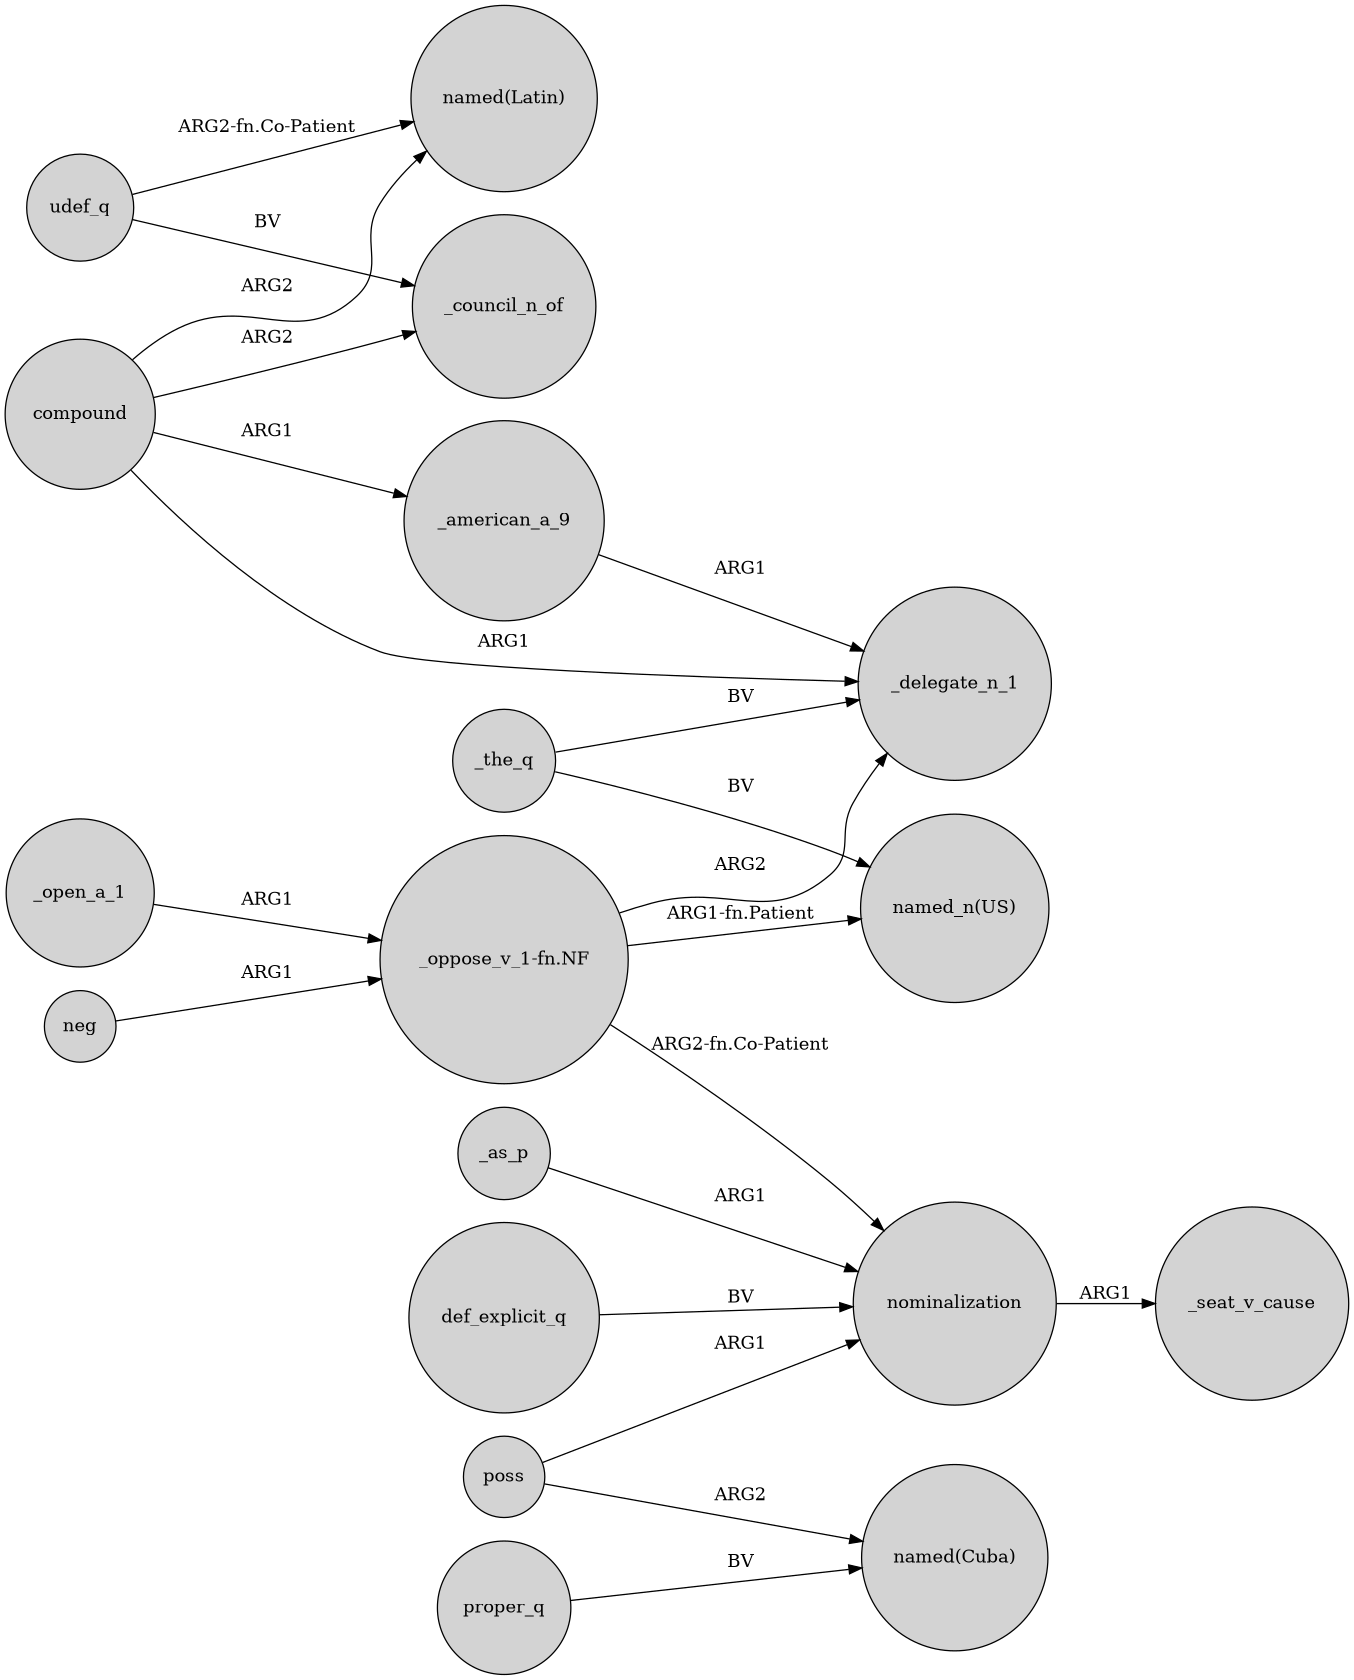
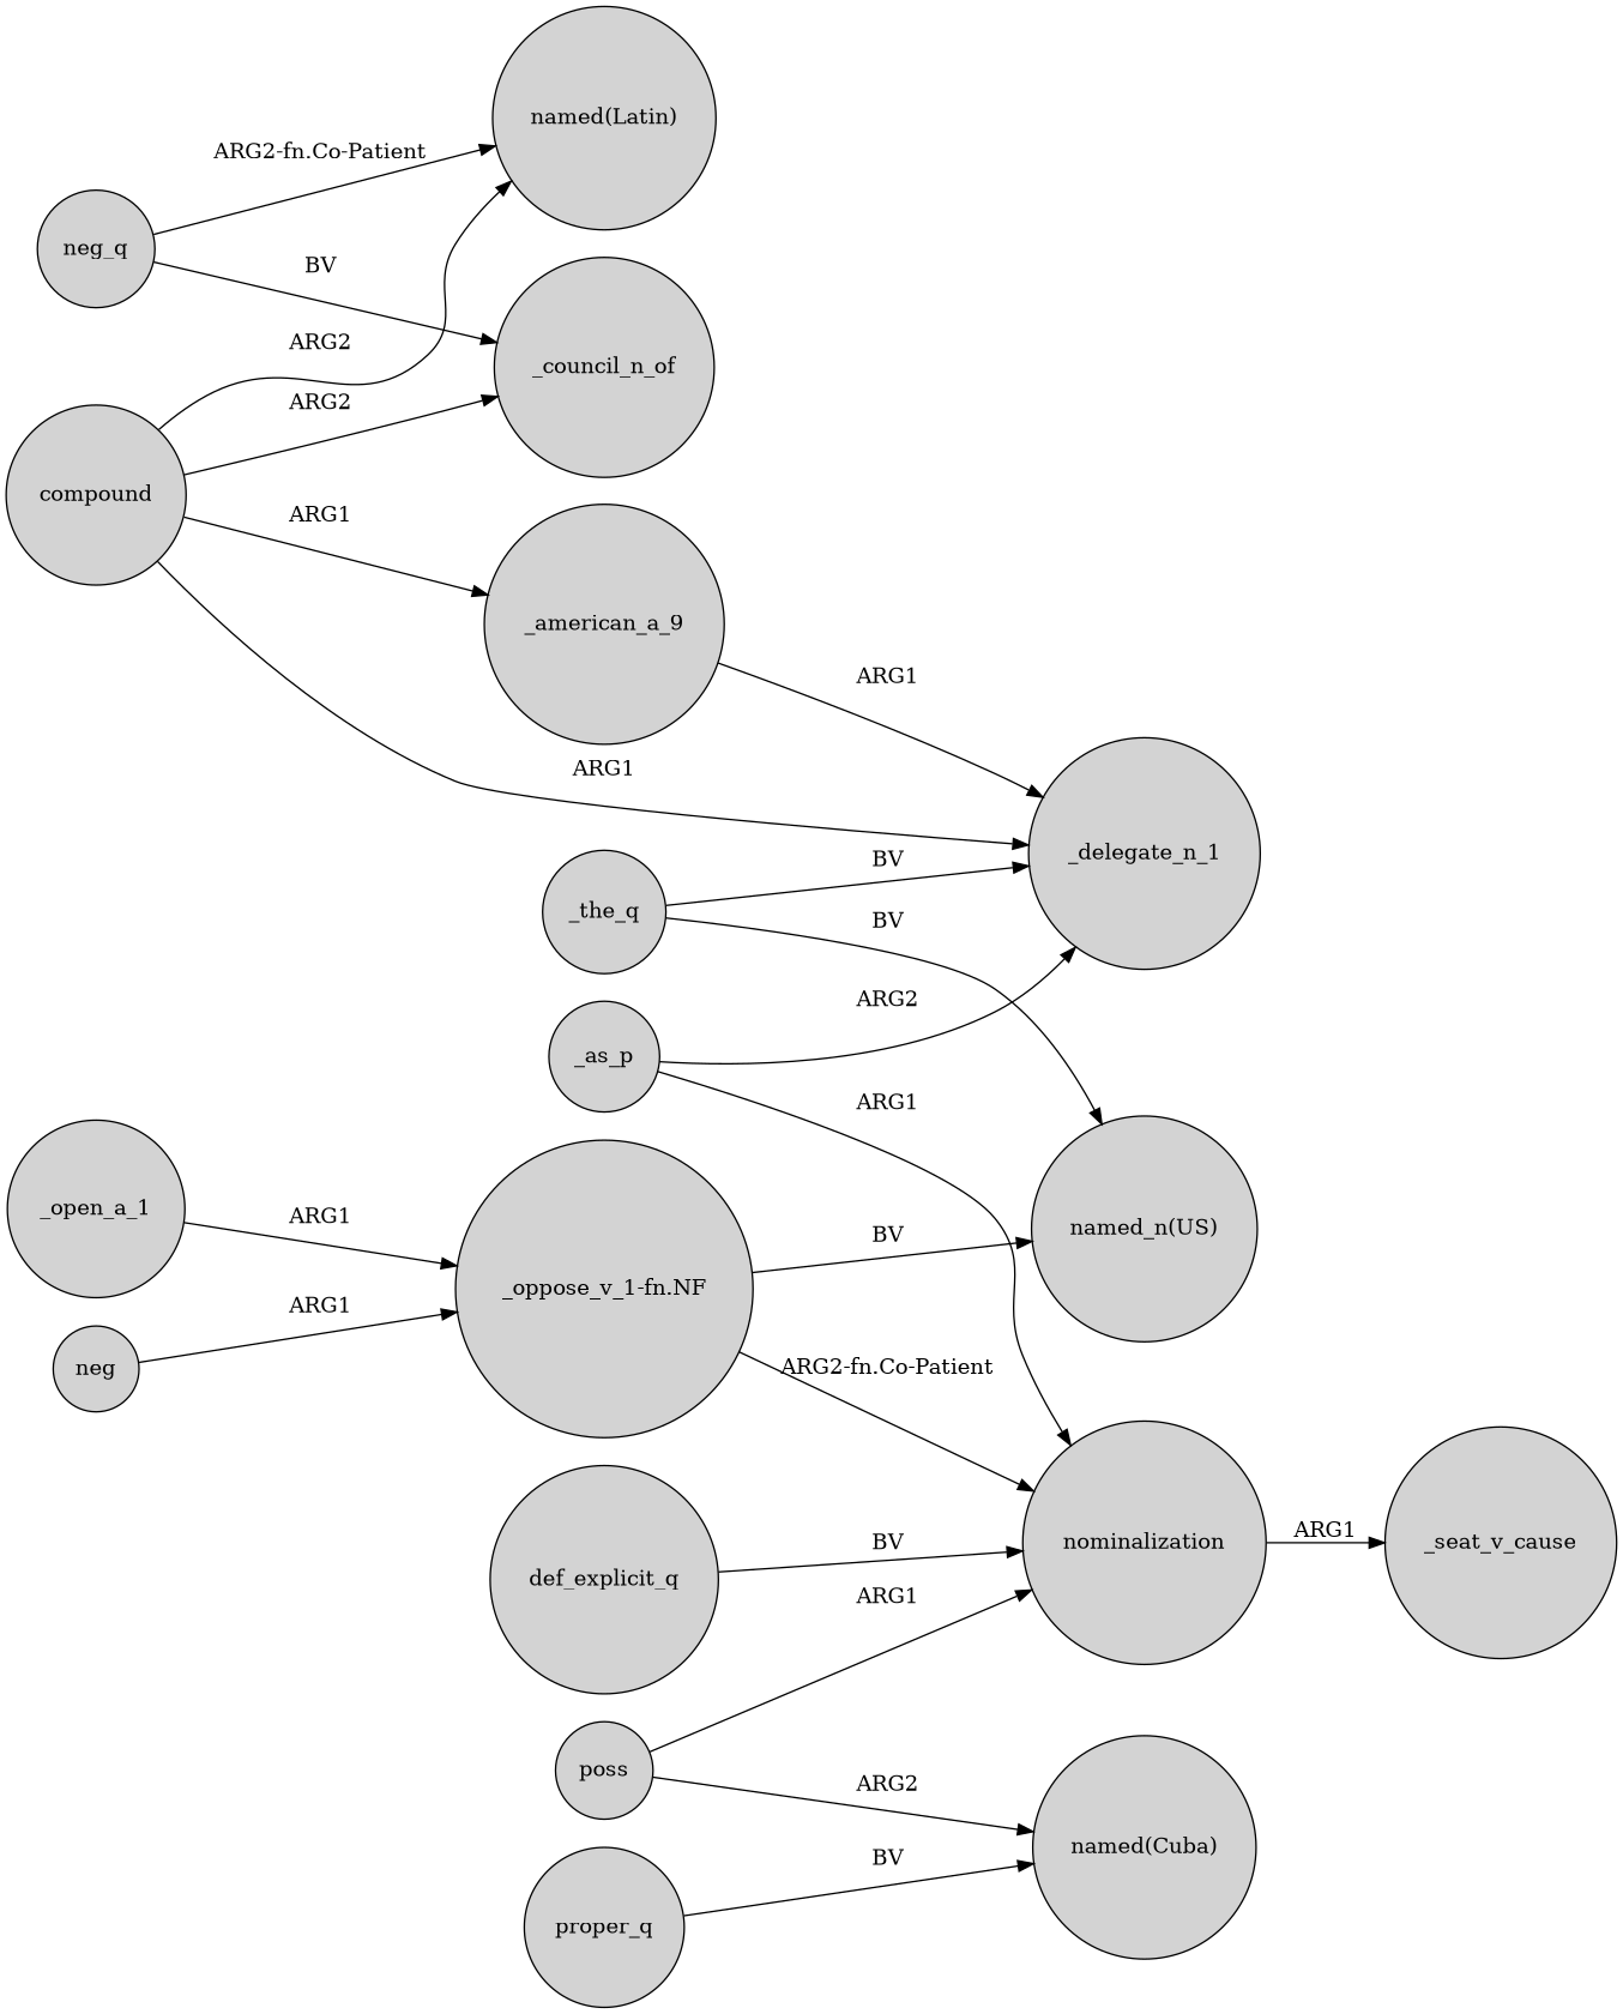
  digraph {
    rankdir=LR
    node [shape=circle style=filled]
    compound
    _council_n_of
    n3 [label=_american_a_9]
    _delegate_n_1
    "named(Latin)"
    _as_p
    nominalization
    _seat_v_cause
-   udef_q
+   udef_q [label=neg_q]
    poss
    "named(Cuba)"
    _the_q
    "named_n(US)"
    "_oppose_v_1-fn.NF"
    _open_a_1
    def_explicit_q
    proper_q
    neg
    compound -> _council_n_of [label=ARG2]
    compound -> n3 [label=ARG1]
    compound -> _delegate_n_1 [label=ARG1]
    compound -> "named(Latin)" [label=ARG2]
    n3 -> _delegate_n_1 [label=ARG1]
-   "_oppose_v_1-fn.NF" -> _delegate_n_1 [label=ARG2]
+   _as_p -> _delegate_n_1 [label=ARG2]
    _as_p -> nominalization [label=ARG1]
    nominalization -> _seat_v_cause [label=ARG1]
    udef_q -> _council_n_of [label=BV]
    udef_q -> "named(Latin)" [label="ARG2-fn.Co-Patient"]
    poss -> nominalization [label=ARG1]
    poss -> "named(Cuba)" [label=ARG2]
    _the_q -> _delegate_n_1 [label=BV]
    _the_q -> "named_n(US)" [label=BV]
    "_oppose_v_1-fn.NF" -> nominalization [label="ARG2-fn.Co-Patient"]
-   "_oppose_v_1-fn.NF" -> "named_n(US)" [label="ARG1-fn.Patient"]
+   "_oppose_v_1-fn.NF" -> "named_n(US)" [label=BV]
    _open_a_1 -> "_oppose_v_1-fn.NF" [label=ARG1]
    def_explicit_q -> nominalization [label=BV]
    proper_q -> "named(Cuba)" [label=BV]
    neg -> "_oppose_v_1-fn.NF" [label=ARG1]
  }
